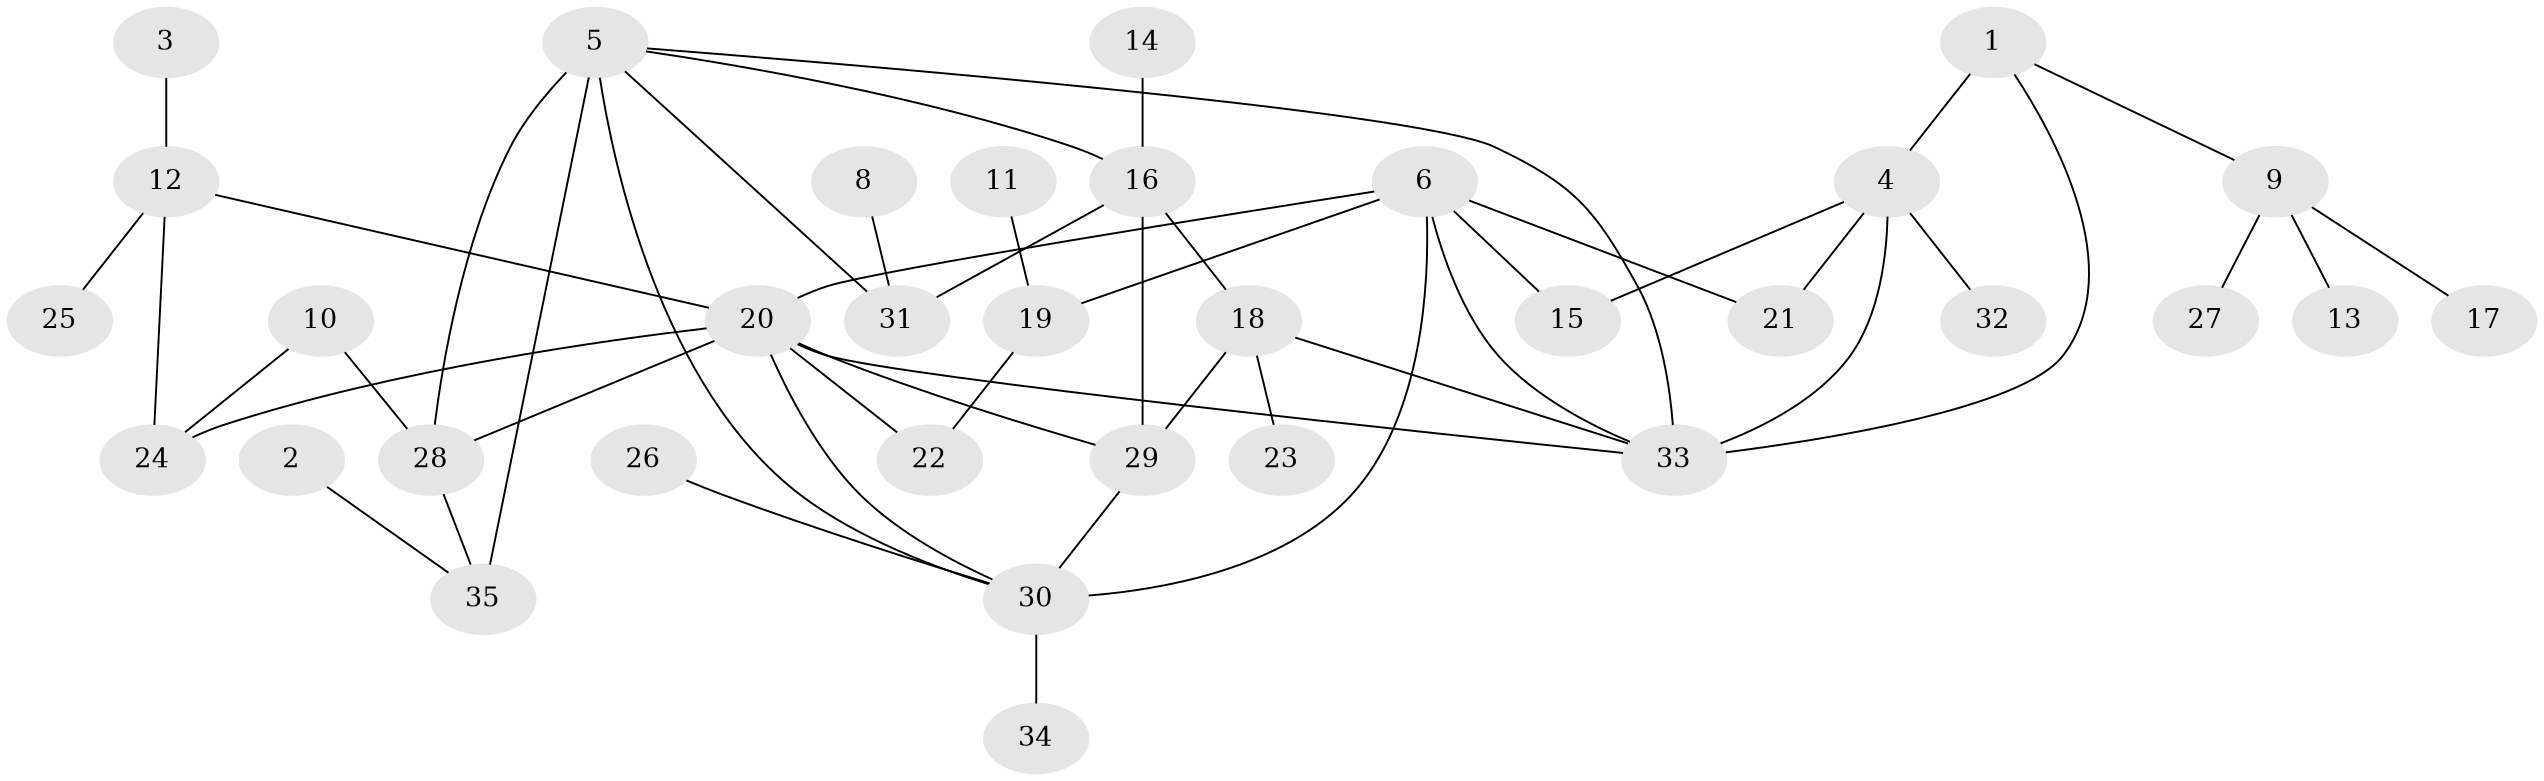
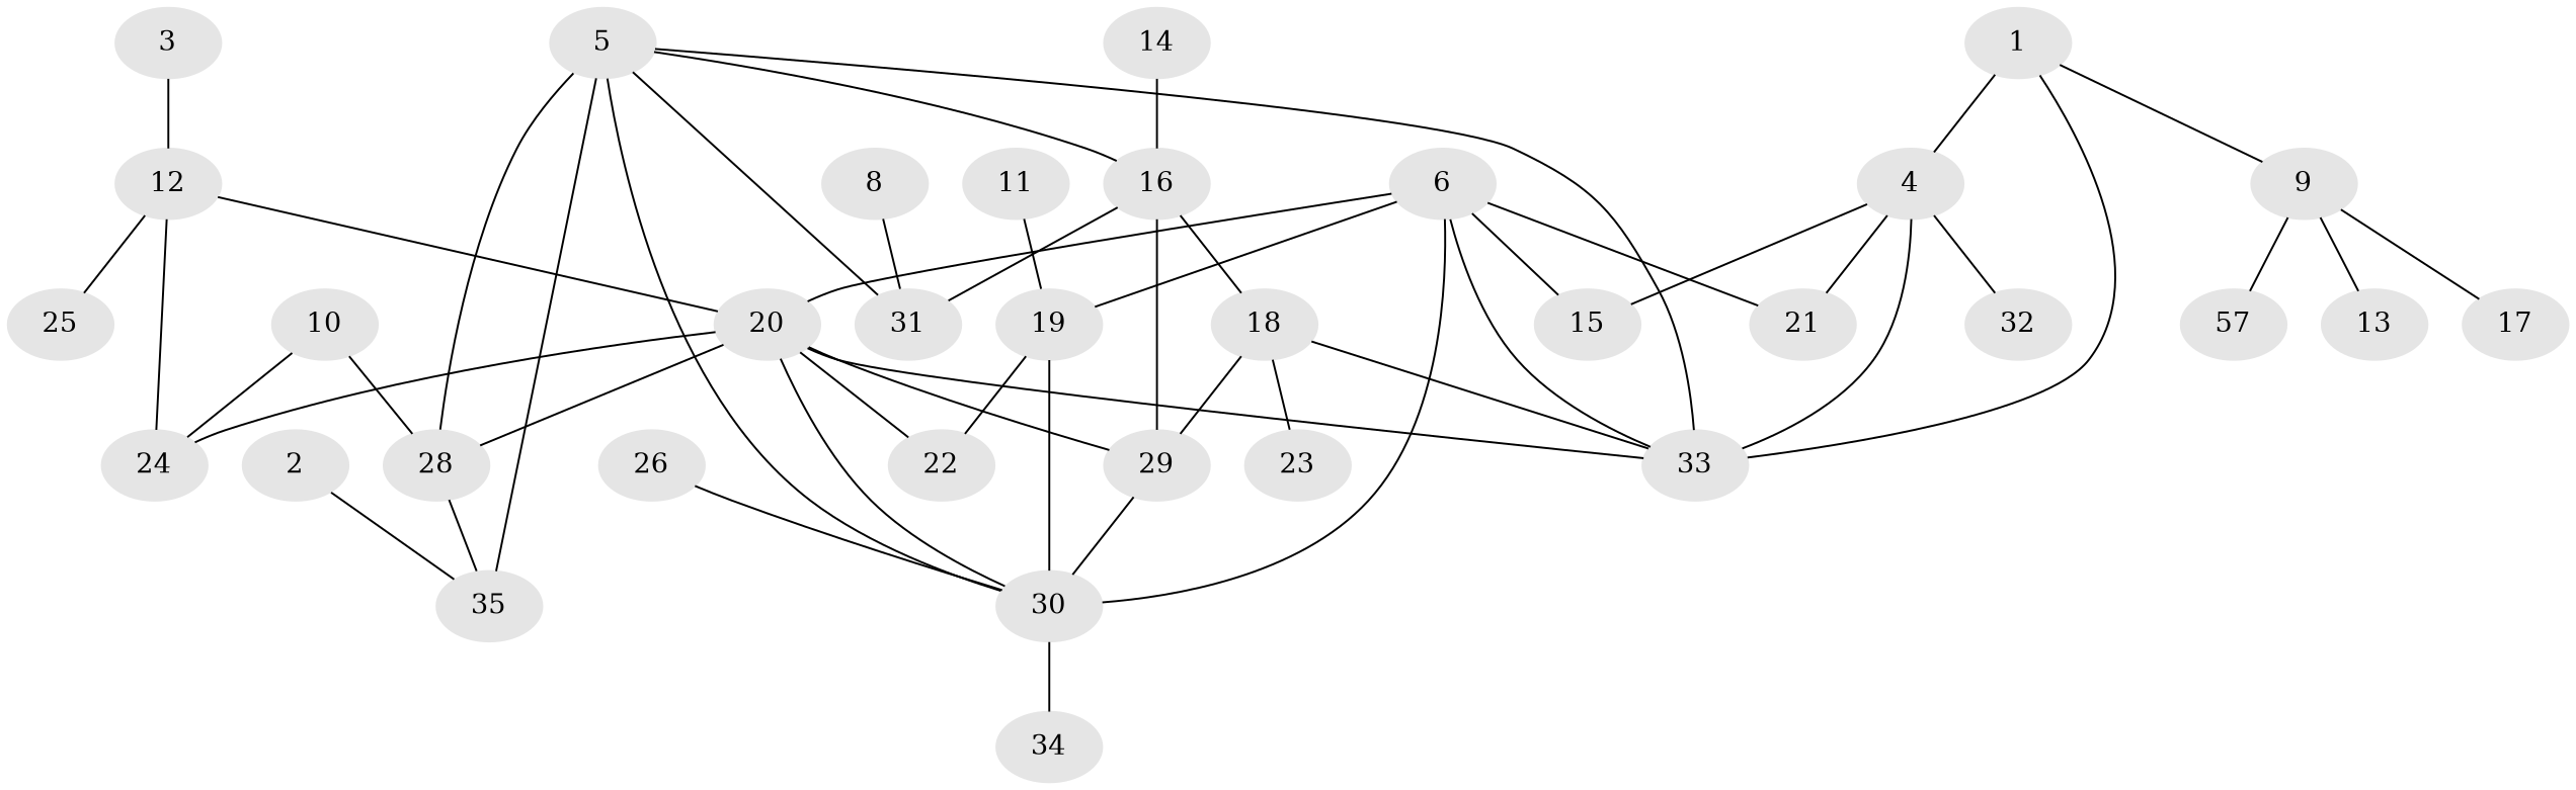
  graph {
    node [color=gray90 style=filled]
    edge [weight=1.0]
    1
    4
    9
    33
    15
    21
    32
    13
    17
-   27
+   27 [label=57]
    2
    35
    3
    12
    20
    24
    25
    5
    16
    28
    30
    31
    18
    29
    34
    6
    19
    22
    8
    10
    11
    14
    23
    26
    1 -- 4 [weight=2.0]
    1 -- 9
    1 -- 33
    4 -- 33 [weight=2.0]
    4 -- 15
    4 -- 21
    4 -- 32
    9 -- 13
    9 -- 17
    9 -- 27
    2 -- 35
    3 -- 12
    12 -- 20 [weight=2.0]
    12 -- 24 [weight=2.0]
    12 -- 25
    20 -- 33
    20 -- 24
    20 -- 28
    20 -- 30
    20 -- 29
    20 -- 22
    5 -- 33
    5 -- 35 [weight=2.0]
    5 -- 16
    5 -- 28 [weight=2.0]
    5 -- 30
    5 -- 31
    16 -- 31
    16 -- 18
    16 -- 29 [weight=2.0]
    28 -- 35
    30 -- 34
    18 -- 33
    18 -- 29 [weight=2.0]
    18 -- 23
    29 -- 30
    6 -- 33
    6 -- 15
    6 -- 21 [weight=2.0]
    6 -- 20
    6 -- 30 [weight=2.0]
    6 -- 19
+   19 -- 30 [weight=2.0]
    19 -- 22
    8 -- 31
    10 -- 24
    10 -- 28
    11 -- 19
    14 -- 16
    26 -- 30
  }
